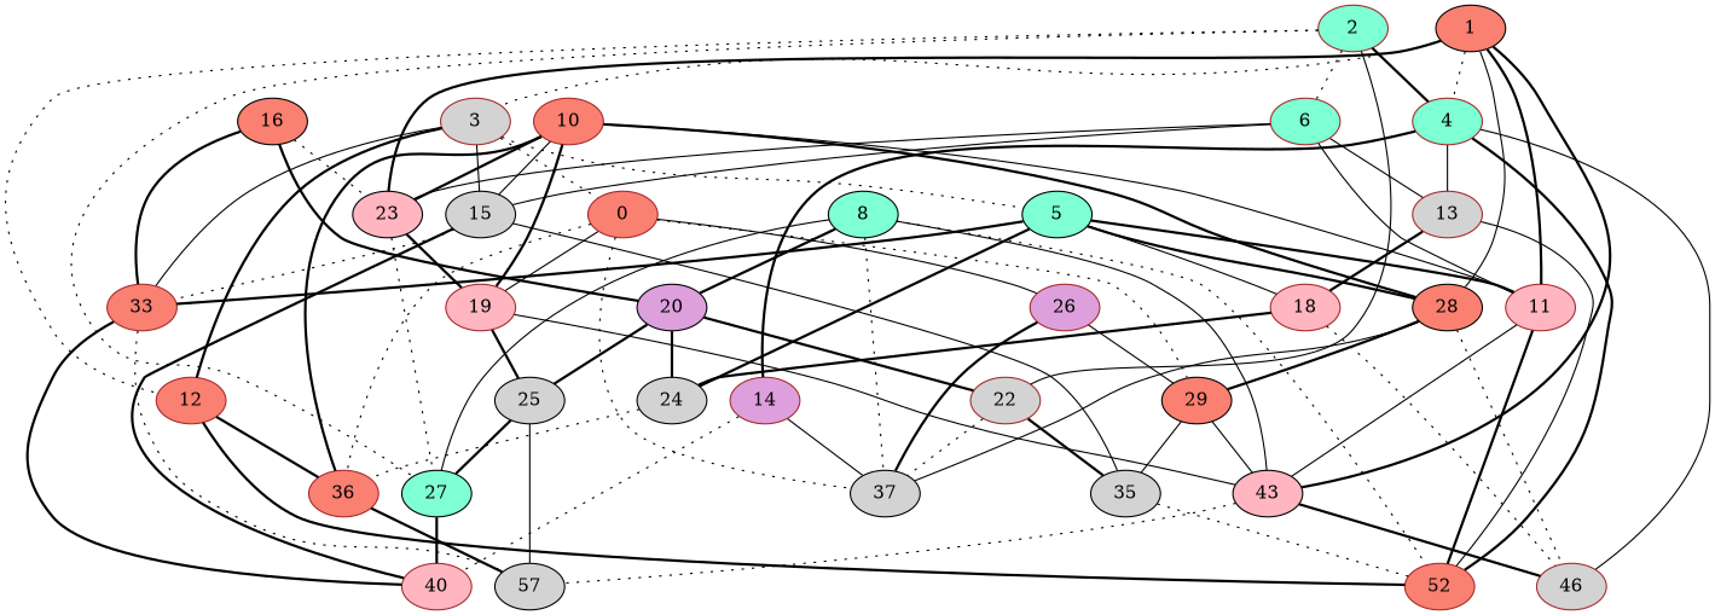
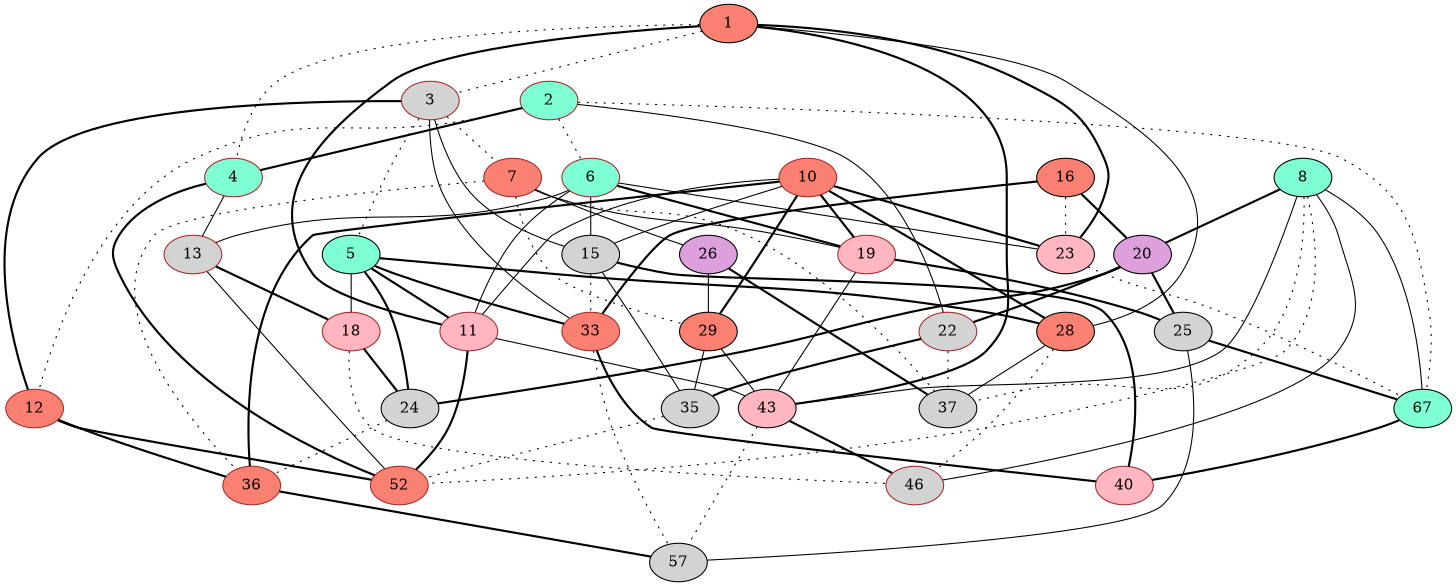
  graph {
    node [color=brown fillcolor=salmon style=filled]
    edge [style=bold]
    1 [color=black super="+9"]
    3 [fillcolor=lightgrey super="+42"]
    4 [fillcolor=aquamarine super="+55"]
    11 [fillcolor=lightpink super="+47"]
    23 [color=black fillcolor=lightpink super="+30"]
    28 [color=black super="+49"]
    43 [color=black fillcolor=lightpink super="+50"]
    12
    5 [color=black fillcolor=aquamarine super="+32"]
-   7 [super="+34" label=0]
+   7 [super="+34"]
    15 [color=black fillcolor=lightgrey super="+45"]
    33 [super="+54"]
    13 [fillcolor=lightgrey]
-   14 [fillcolor=plum]
    52 [super="+53"]
-   27 [color=black fillcolor=aquamarine super="+41"]
+   27 [color=black fillcolor=aquamarine super="+41" label=67]
    29 [color=black super="+38"]
    37 [color=black fillcolor=lightgrey super="+44"]
    46 [fillcolor=lightgrey]
    57 [color=black fillcolor=lightgrey]
    2 [fillcolor=aquamarine super="+17"]
    6 [fillcolor=aquamarine super="+39"]
    22 [fillcolor=lightgrey]
    19 [fillcolor=lightpink super="+31"]
    36 [super="+51"]
    35 [color=black fillcolor=lightgrey]
    40 [fillcolor=lightpink super="+58"]
    18 [fillcolor=lightpink]
    24 [color=black fillcolor=lightgrey]
-   26 [fillcolor=plum]
+   26 [color=black fillcolor=plum]
    25 [color=black fillcolor=lightgrey]
    8 [color=black fillcolor=aquamarine super="+56"]
    20 [color=black fillcolor=plum super="+21"]
    10 [super="+48"]
    16 [color=black]
    1 -- 3 [style=dotted]
    1 -- 4 [style=dotted]
    1 -- 11
    1 -- 23
    1 -- 28 [style=solid]
    1 -- 43
    3 -- 12
    3 -- 5 [style=dotted]
    3 -- 7 [style=dotted]
    3 -- 15 [style=solid]
    3 -- 33 [style=solid]
    4 -- 13 [style=solid]
-   4 -- 14
    4 -- 52
    11 -- 43 [style=solid]
    11 -- 52
    23 -- 27 [style=dotted]
-   28 -- 29
+   10 -- 29
    28 -- 37 [style=solid]
    28 -- 46 [style=dotted]
    43 -- 46
    43 -- 57 [style=dotted]
    12 -- 52
    12 -- 36
    5 -- 11
    5 -- 28
    5 -- 33
    5 -- 18 [style=solid]
    5 -- 24
    7 -- 29 [style=dotted]
    7 -- 37 [style=dotted]
    7 -- 19 [style=solid]
    7 -- 36 [style=dotted]
    7 -- 26 [style=solid]
    15 -- 33 [style=dotted]
    15 -- 35 [style=solid]
    15 -- 40
    33 -- 57 [style=dotted]
    33 -- 40
    13 -- 52 [style=solid]
    13 -- 18
-   14 -- 37 [style=solid]
-   14 -- 40 [style=dotted weight=2]
    27 -- 40 [weight=2]
    29 -- 43 [style=solid]
    29 -- 35 [style=solid]
    2 -- 4 [weight=2]
    2 -- 12 [style=dotted]
    2 -- 27 [style=dotted]
    2 -- 6 [style=dotted]
    2 -- 22 [style=solid]
    6 -- 11 [style=solid]
    6 -- 23 [style=solid]
    6 -- 15 [style=solid]
    6 -- 13 [style=solid]
-   23 -- 19
+   6 -- 19
    22 -- 37 [style=dotted]
    22 -- 35
    19 -- 43 [style=solid]
    19 -- 25
    36 -- 57
    35 -- 52 [style=dotted]
    18 -- 46 [style=dotted]
    18 -- 24
    24 -- 36 [style=dotted]
    26 -- 29 [style=solid weight=2]
    26 -- 37
    25 -- 27
    25 -- 57 [style=solid]
    8 -- 43 [style=solid]
    8 -- 52 [style=dotted]
    8 -- 27 [style=solid]
    8 -- 37 [style=dotted]
-   4 -- 46 [style=solid]
+   8 -- 46 [style=solid]
    8 -- 20
    20 -- 22
    20 -- 24
    20 -- 25
    10 -- 11 [style=solid]
    10 -- 23
    10 -- 28
    10 -- 15 [style=solid]
    10 -- 19
    10 -- 36
    16 -- 23 [style=dotted weight=2]
    16 -- 33
    16 -- 20
  }
